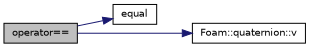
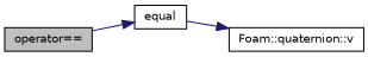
  digraph {
    rankdir=LR
    node [color=black fontname=Helvetica fontsize=10 shape=record]
    edge [color=midnightblue fontname=Helvetica fontsize=10 labelfontname=Helvetica labelfontsize=10 style=solid]
    n1 [fillcolor=grey75 fontcolor=black height=0.2 label="operator==" style=filled width=0.4]
    n2 [height=0.2 label=equal width=0.4]
    n3 [height=0.2 label="Foam::quaternion::v" width=0.4]
    n1 -> n2
-   n1 -> n3
+   n2 -> n3
  }
